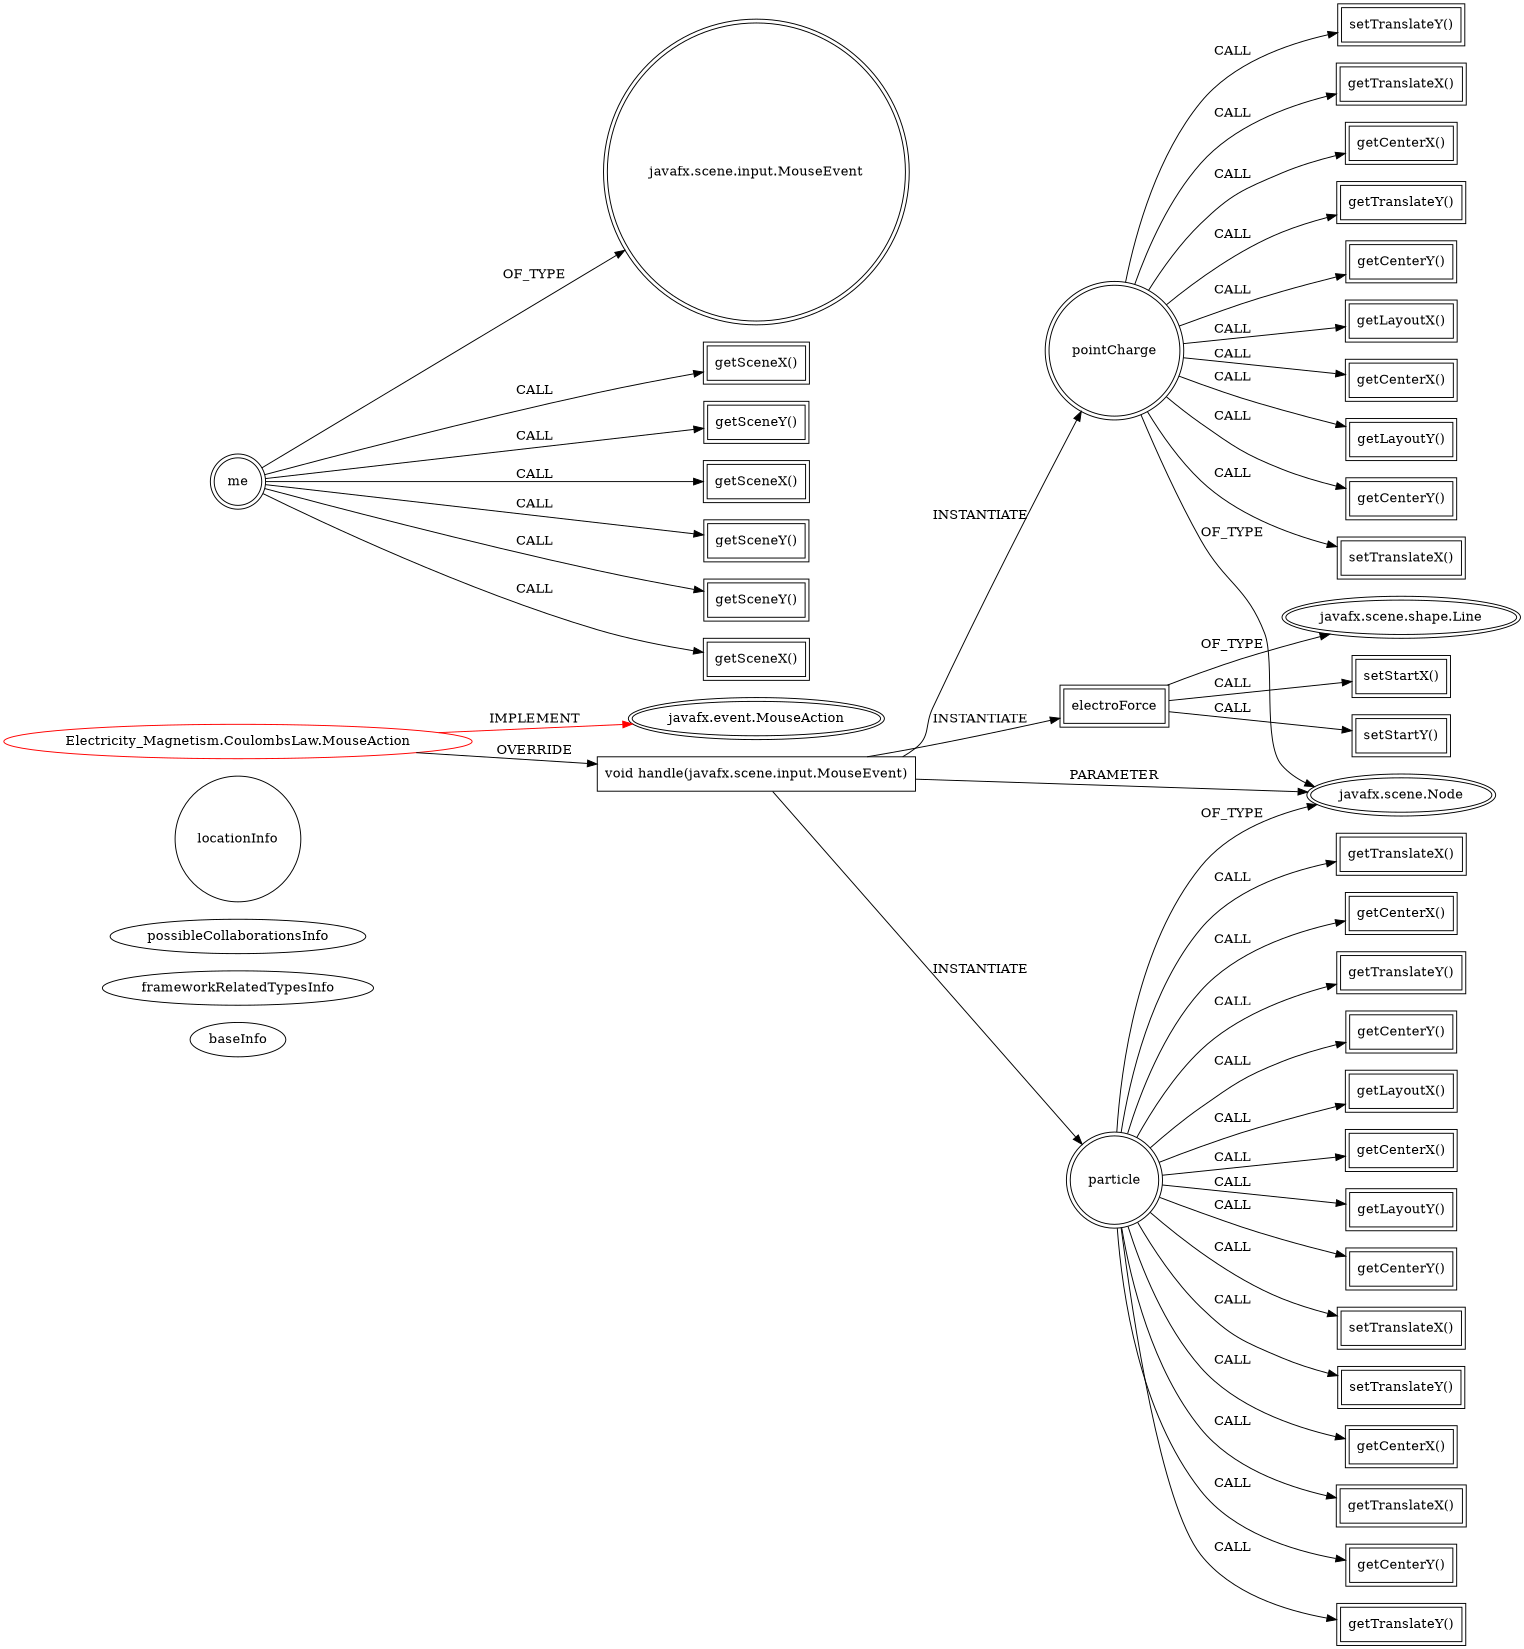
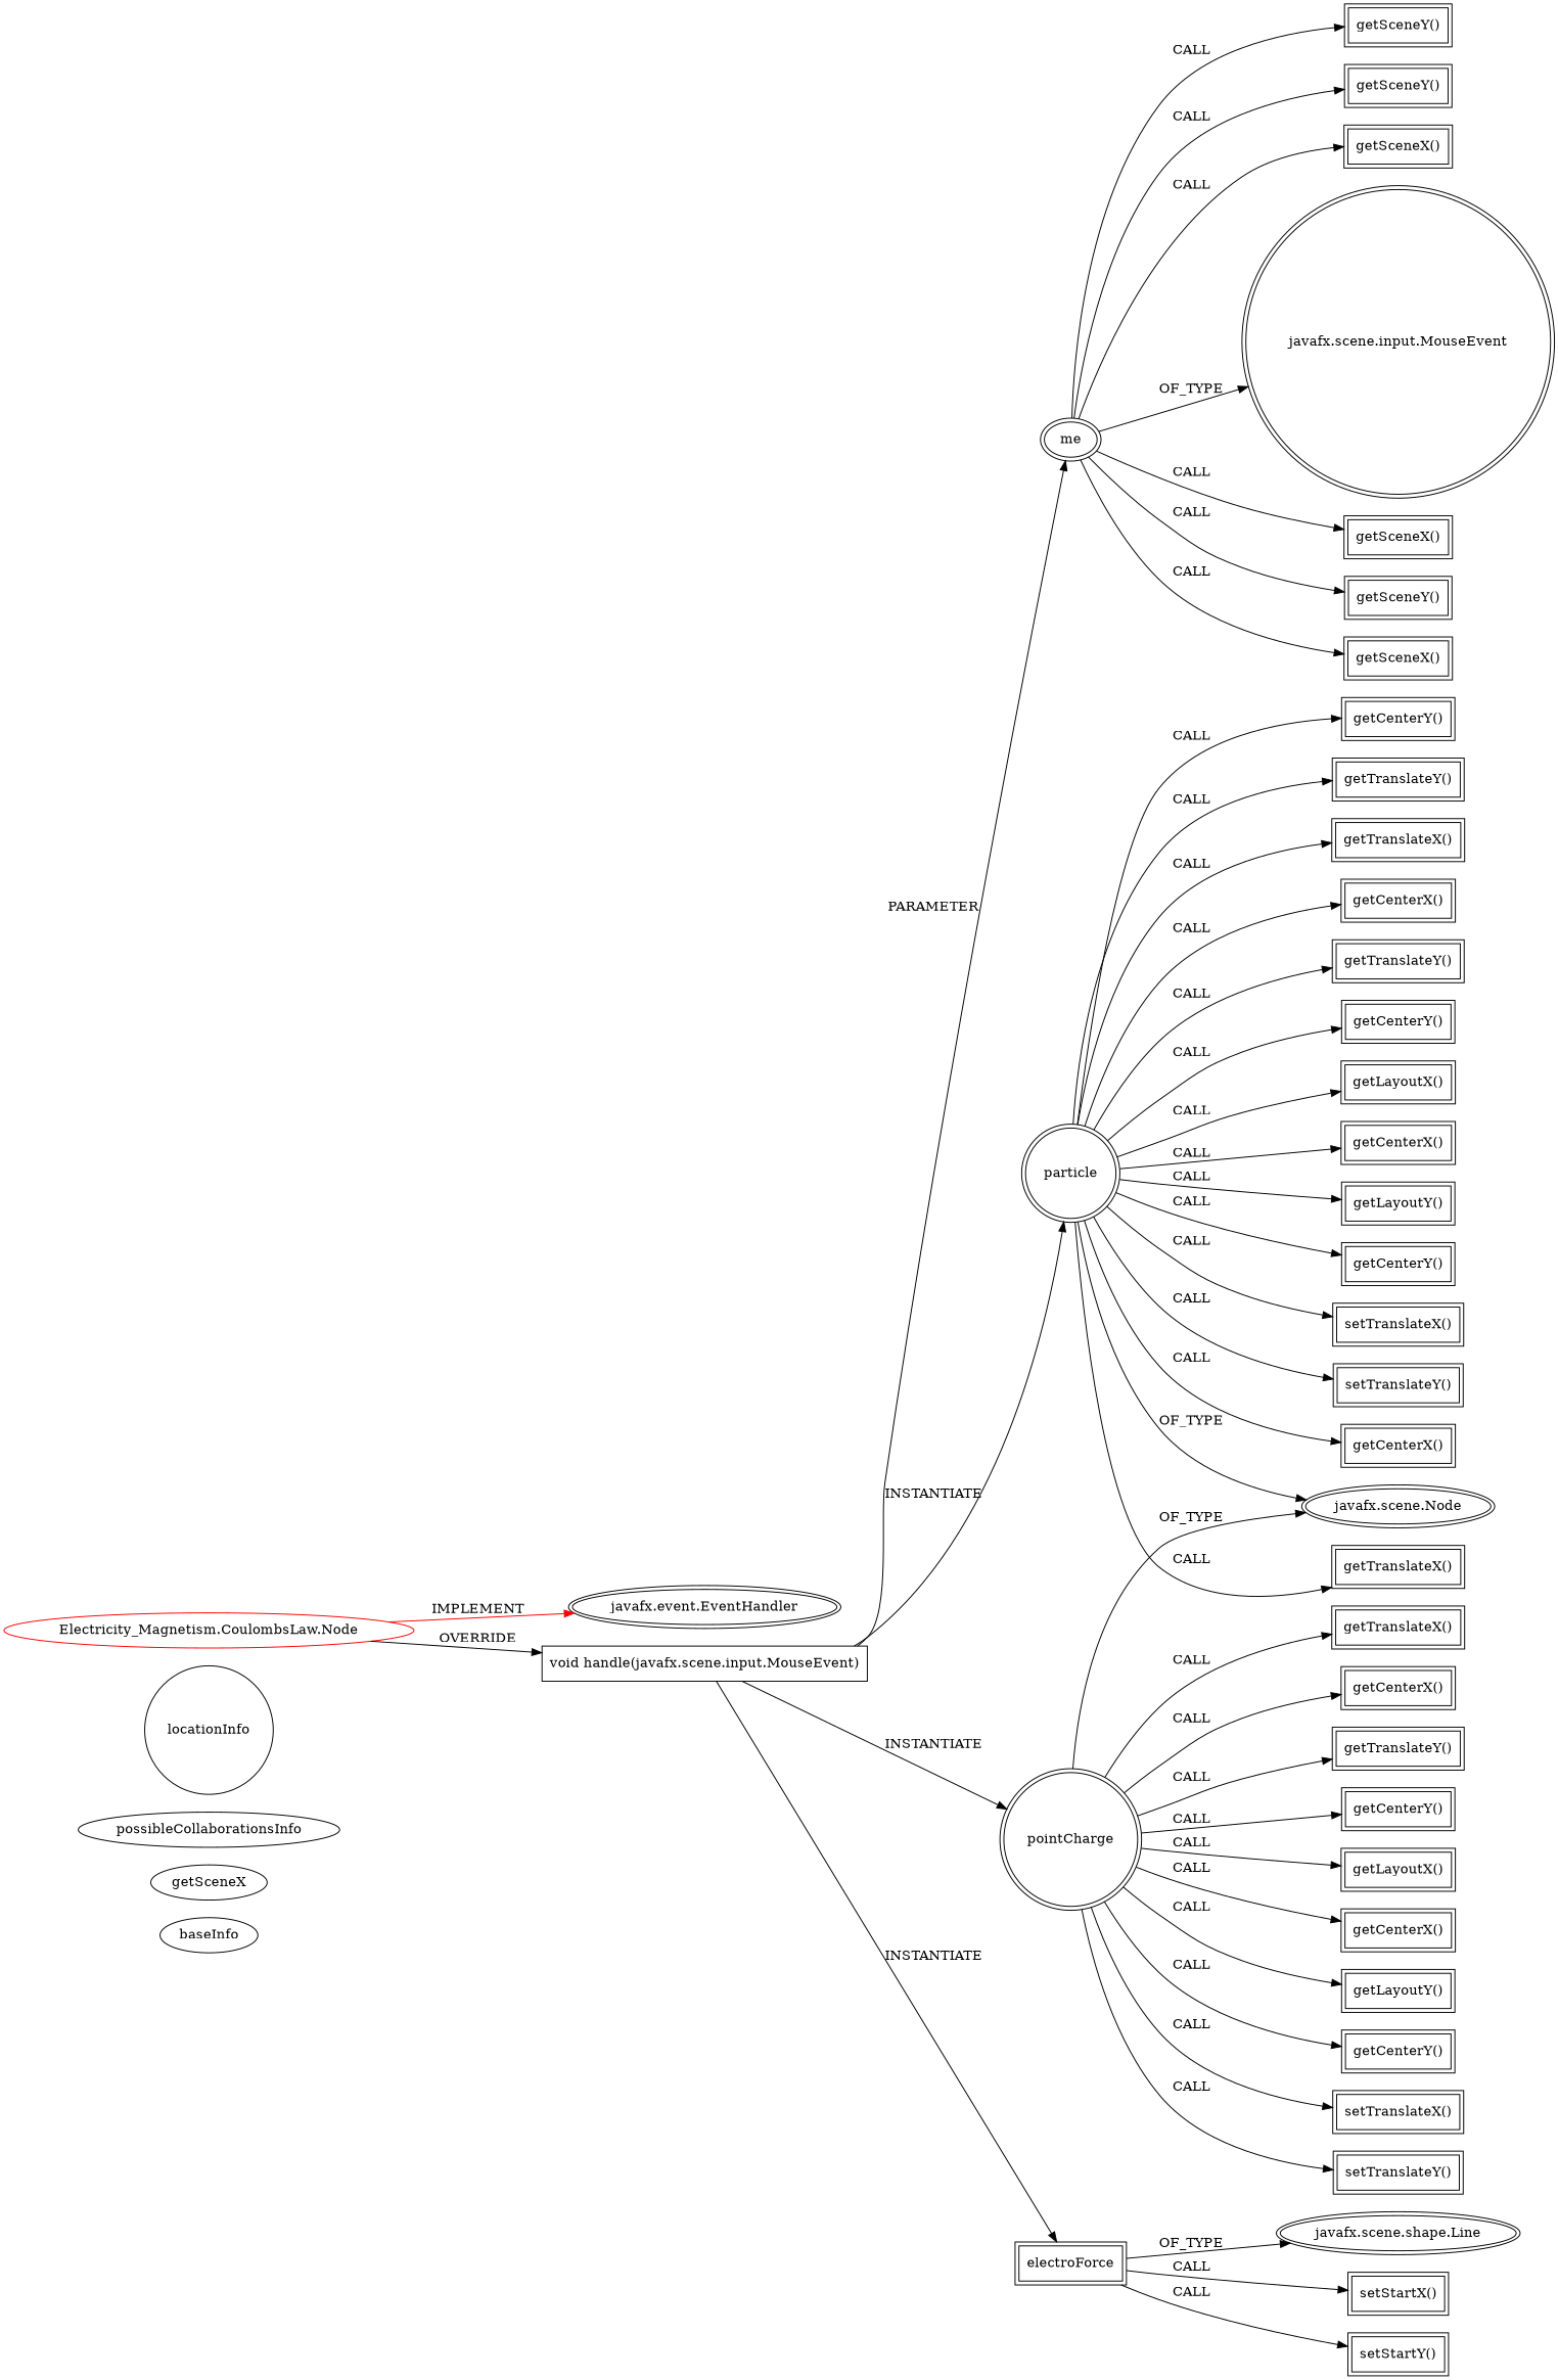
  digraph {
    rankdir=LR
    node [shape=box isFrameworkType=true vertexType=INSIDE_CALL peripheries=2]
    baseInfo [category=extension_graph graphId=1236 isAnonymous=false possibleRelation=false shape="" isFrameworkType="" vertexType="" peripheries=""]
-   frameworkRelatedTypesInfo [0="javafx.event.EventHandler" shape="" isFrameworkType="" vertexType="" peripheries=""]
+   frameworkRelatedTypesInfo [0="javafx.event.EventHandler" label=getSceneX shape="" isFrameworkType="" vertexType="" peripheries=""]
    possibleCollaborationsInfo [shape="" isFrameworkType="" vertexType="" peripheries=""]
    locationInfo [contextSignature=MouseAction filePath="/Stephane-Lin-Physics-Animation/Physics-Animation-master/Physics Simulation/src/Electricity_Magnetism/CoulombsLaw.java" graphId=1236 projectName="Stephane-Lin-Physics-Animation" shape=circle isFrameworkType="" vertexType="" peripheries=""]
-   n5 [color=red isFrameworkType=false label="Electricity_Magnetism.CoulombsLaw.MouseAction" vertexType=ROOT_CLIENT_CLASS_DECLARATION shape="" peripheries=""]
-   n6 [label="javafx.event.MouseAction" vertexType=FRAMEWORK_INTERFACE_TYPE shape=""]
+   n5 [color=red isFrameworkType=false label="Electricity_Magnetism.CoulombsLaw.Node" vertexType=ROOT_CLIENT_CLASS_DECLARATION shape="" peripheries=""]
+   n6 [label="javafx.event.EventHandler" vertexType=FRAMEWORK_INTERFACE_TYPE shape=""]
    n7 [isFrameworkType=false label="void handle(javafx.scene.input.MouseEvent)" vertexType=OVERRIDING_METHOD_DECLARATION peripheries=""]
-   n8 [label=me vertexType=PARAMETER_DECLARATION shape=circle]
+   n8 [label=me vertexType=PARAMETER_DECLARATION shape=""]
    n9 [label=pointCharge shape=circle vertexType=VARIABLE_EXPRESION]
    n10 [label=electroForce vertexType=VARIABLE_EXPRESION]
    n11 [label=particle shape=circle vertexType=VARIABLE_EXPRESION]
    n12 [label="javafx.scene.input.MouseEvent" shape=circle vertexType=FRAMEWORK_CLASS_TYPE]
    n13 [label="getSceneX()"]
    n14 [label="getSceneY()"]
    n15 [label="getSceneX()"]
    n16 [label="getSceneY()"]
    n17 [label="getSceneY()"]
    n18 [label="getSceneX()"]
    n19 [label="javafx.scene.Node" vertexType=FRAMEWORK_CLASS_TYPE shape=""]
    n20 [label="getTranslateX()"]
    n21 [label="getCenterX()"]
    n22 [label="getTranslateY()"]
    n23 [label="getCenterY()"]
    n24 [label="getLayoutX()"]
    n25 [label="getCenterX()"]
    n26 [label="getLayoutY()"]
    n27 [label="getCenterY()"]
    n28 [label="setTranslateX()"]
    n29 [label="setTranslateY()"]
    n30 [label="javafx.scene.shape.Line" vertexType=FRAMEWORK_CLASS_TYPE shape=""]
    n31 [label="setStartX()"]
    n32 [label="setStartY()"]
    n33 [label="getTranslateX()"]
    n34 [label="getCenterX()"]
    n35 [label="getTranslateY()"]
    n36 [label="getCenterY()"]
    n37 [label="getLayoutX()"]
    n38 [label="getCenterX()"]
    n39 [label="getLayoutY()"]
    n40 [label="getCenterY()"]
    n41 [label="setTranslateX()"]
    n42 [label="setTranslateY()"]
    n43 [label="getCenterX()"]
    n44 [label="getTranslateX()"]
    n45 [label="getCenterY()"]
    n46 [label="getTranslateY()"]
    n5 -> n6 [color=red label=IMPLEMENT]
    n5 -> n7 [label=OVERRIDE]
-   n7 -> n19 [label=PARAMETER]
+   n7 -> n8 [label=PARAMETER]
    n7 -> n9 [label=INSTANTIATE]
    n7 -> n10 [label=INSTANTIATE]
    n7 -> n11 [label=INSTANTIATE]
    n8 -> n12 [label=OF_TYPE]
    n8 -> n13 [label=CALL]
    n8 -> n14 [label=CALL]
    n8 -> n15 [label=CALL]
    n8 -> n16 [label=CALL]
    n8 -> n17 [label=CALL]
    n8 -> n18 [label=CALL]
    n9 -> n19 [label=OF_TYPE]
    n9 -> n20 [label=CALL]
    n9 -> n21 [label=CALL]
    n9 -> n22 [label=CALL]
    n9 -> n23 [label=CALL]
    n9 -> n24 [label=CALL]
    n9 -> n25 [label=CALL]
    n9 -> n26 [label=CALL]
    n9 -> n27 [label=CALL]
    n9 -> n28 [label=CALL]
    n9 -> n29 [label=CALL]
    n10 -> n30 [label=OF_TYPE]
    n10 -> n31 [label=CALL]
    n10 -> n32 [label=CALL]
    n11 -> n19 [label=OF_TYPE]
    n11 -> n33 [label=CALL]
    n11 -> n34 [label=CALL]
    n11 -> n35 [label=CALL]
    n11 -> n36 [label=CALL]
    n11 -> n37 [label=CALL]
    n11 -> n38 [label=CALL]
    n11 -> n39 [label=CALL]
    n11 -> n40 [label=CALL]
    n11 -> n41 [label=CALL]
    n11 -> n42 [label=CALL]
    n11 -> n43 [label=CALL]
    n11 -> n44 [label=CALL]
    n11 -> n45 [label=CALL]
    n11 -> n46 [label=CALL]
  }
